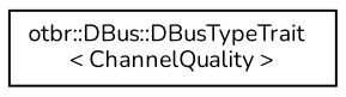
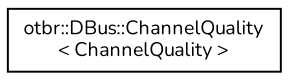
  digraph {
    rankdir=LR
    fontname=Nunito
-   n1 [color=black fillcolor=white fontname=Nunito fontsize=10 height=0.2 label="otbr::DBus::DBusTypeTrait\l\< ChannelQuality \>" shape=record style=filled width=0.4]
+   n1 [color=black fillcolor=white fontname=Nunito fontsize=10 height=0.2 label="otbr::DBus::ChannelQuality\l\< ChannelQuality \>" shape=record style=filled width=0.4]
  }
